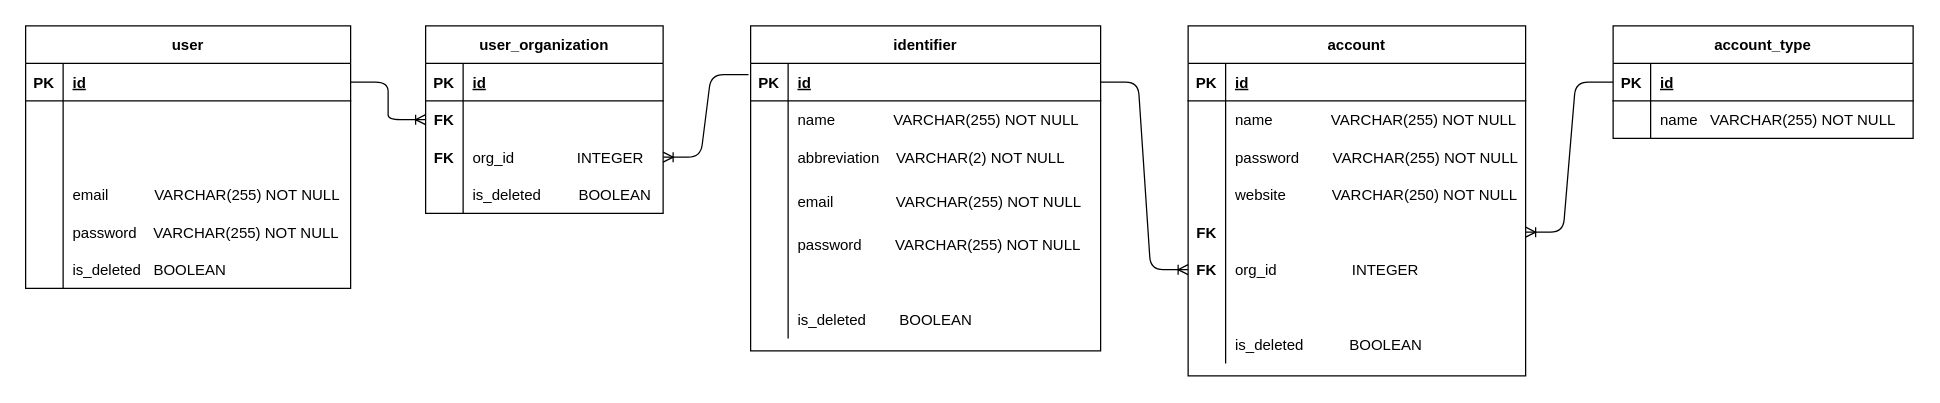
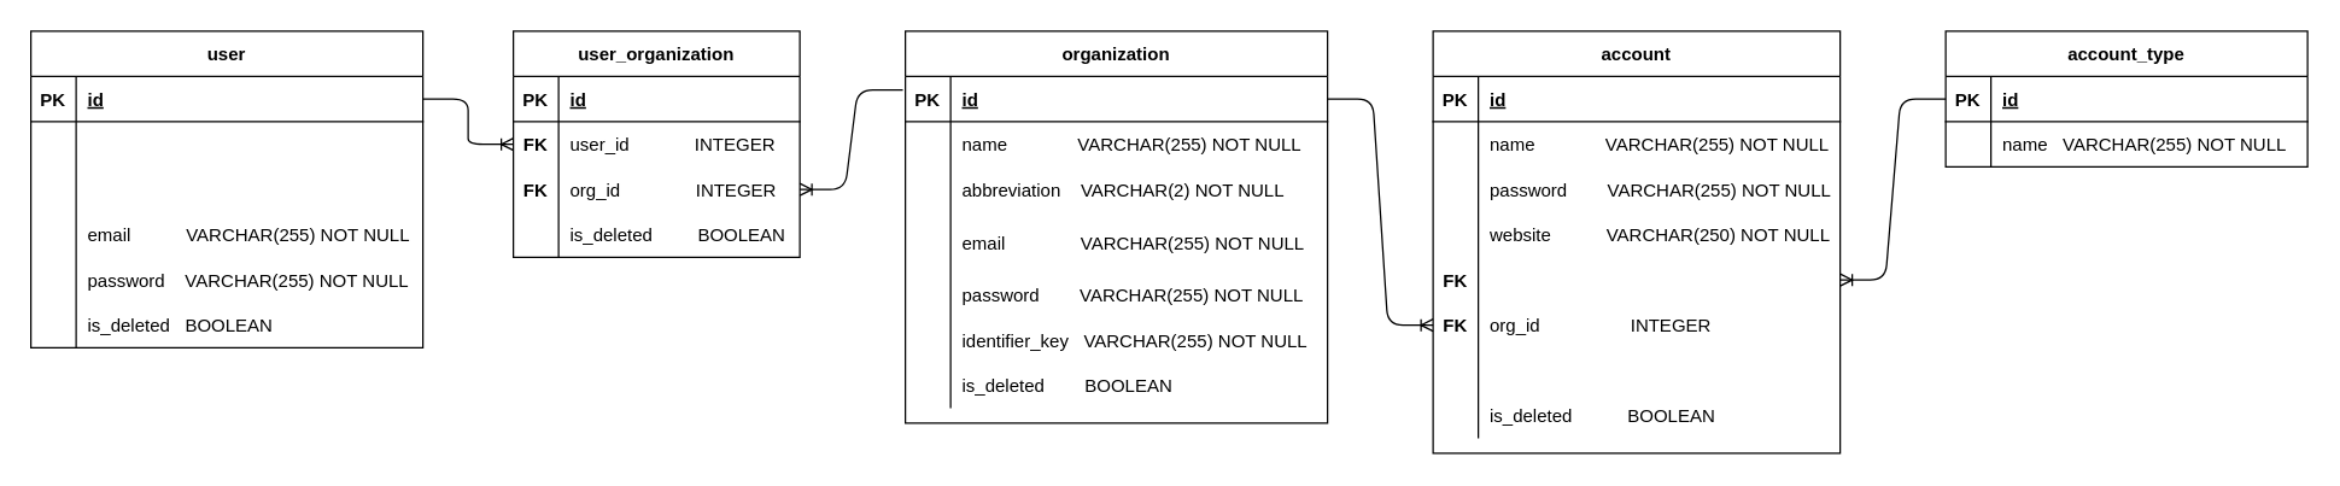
  <mxCell id="0" />
  <mxCell id="1" parent="0" />
  <mxCell id="2" value="user" style="shape=table;startSize=30;container=1;collapsible=1;childLayout=tableLayout;fixedRows=1;rowLines=0;fontStyle=1;align=center;resizeLast=1;" vertex="1" parent="1"><mxGeometry x="20" y="20" width="260" height="210" as="geometry" /></mxCell>
  <mxCell id="3" value="" style="shape=partialRectangle;collapsible=0;dropTarget=0;pointerEvents=0;fillColor=none;top=0;left=0;bottom=1;right=0;points=[[0,0.5],[1,0.5]];portConstraint=eastwest;" vertex="1" parent="2"><mxGeometry y="30" width="260" height="30" as="geometry" /></mxCell>
  <mxCell id="4" value="PK" style="shape=partialRectangle;connectable=0;fillColor=none;top=0;left=0;bottom=0;right=0;fontStyle=1;overflow=hidden;" vertex="1" parent="3"><mxGeometry width="30" height="30" as="geometry" /></mxCell>
  <mxCell id="5" value="id" style="shape=partialRectangle;connectable=0;fillColor=none;top=0;left=0;bottom=0;right=0;align=left;spacingLeft=6;fontStyle=5;overflow=hidden;" vertex="1" parent="3"><mxGeometry x="30" width="230" height="30" as="geometry" /></mxCell>
  <mxCell id="6" value="" style="shape=partialRectangle;collapsible=0;dropTarget=0;pointerEvents=0;fillColor=none;top=0;left=0;bottom=0;right=0;points=[[0,0.5],[1,0.5]];portConstraint=eastwest;" vertex="1" parent="2"><mxGeometry y="60" width="260" height="30" as="geometry" /></mxCell>
  <mxCell id="7" value="" style="shape=partialRectangle;connectable=0;fillColor=none;top=0;left=0;bottom=0;right=0;editable=1;overflow=hidden;" vertex="1" parent="6"><mxGeometry width="30" height="30" as="geometry" /></mxCell>
  <mxCell id="8" value="" style="shape=partialRectangle;collapsible=0;dropTarget=0;pointerEvents=0;fillColor=none;top=0;left=0;bottom=0;right=0;points=[[0,0.5],[1,0.5]];portConstraint=eastwest;" vertex="1" parent="2"><mxGeometry y="90" width="260" height="30" as="geometry" /></mxCell>
  <mxCell id="9" value="" style="shape=partialRectangle;connectable=0;fillColor=none;top=0;left=0;bottom=0;right=0;editable=1;overflow=hidden;" vertex="1" parent="8"><mxGeometry width="30" height="30" as="geometry" /></mxCell>
  <mxCell id="10" value="" style="shape=partialRectangle;collapsible=0;dropTarget=0;pointerEvents=0;fillColor=none;top=0;left=0;bottom=0;right=0;points=[[0,0.5],[1,0.5]];portConstraint=eastwest;" vertex="1" parent="2"><mxGeometry y="120" width="260" height="30" as="geometry" /></mxCell>
  <mxCell id="11" value="" style="shape=partialRectangle;connectable=0;fillColor=none;top=0;left=0;bottom=0;right=0;editable=1;overflow=hidden;" vertex="1" parent="10"><mxGeometry width="30" height="30" as="geometry" /></mxCell>
  <mxCell id="12" value="email           VARCHAR(255) NOT NULL" style="shape=partialRectangle;connectable=0;fillColor=none;top=0;left=0;bottom=0;right=0;align=left;spacingLeft=6;overflow=hidden;" vertex="1" parent="10"><mxGeometry x="30" width="230" height="30" as="geometry" /></mxCell>
  <mxCell id="13" value="" style="shape=partialRectangle;collapsible=0;dropTarget=0;pointerEvents=0;fillColor=none;top=0;left=0;bottom=0;right=0;points=[[0,0.5],[1,0.5]];portConstraint=eastwest;" vertex="1" parent="2"><mxGeometry y="150" width="260" height="30" as="geometry" /></mxCell>
  <mxCell id="14" value="" style="shape=partialRectangle;connectable=0;fillColor=none;top=0;left=0;bottom=0;right=0;editable=1;overflow=hidden;" vertex="1" parent="13"><mxGeometry width="30" height="30" as="geometry" /></mxCell>
  <mxCell id="15" value="password    VARCHAR(255) NOT NULL" style="shape=partialRectangle;connectable=0;fillColor=none;top=0;left=0;bottom=0;right=0;align=left;spacingLeft=6;overflow=hidden;" vertex="1" parent="13"><mxGeometry x="30" width="230" height="30" as="geometry" /></mxCell>
  <mxCell id="16" value="" style="shape=partialRectangle;collapsible=0;dropTarget=0;pointerEvents=0;fillColor=none;top=0;left=0;bottom=0;right=0;points=[[0,0.5],[1,0.5]];portConstraint=eastwest;" vertex="1" parent="2"><mxGeometry y="180" width="260" height="30" as="geometry" /></mxCell>
  <mxCell id="17" value="" style="shape=partialRectangle;connectable=0;fillColor=none;top=0;left=0;bottom=0;right=0;editable=1;overflow=hidden;" vertex="1" parent="16"><mxGeometry width="30" height="30" as="geometry" /></mxCell>
  <mxCell id="18" value="is_deleted   BOOLEAN" style="shape=partialRectangle;connectable=0;fillColor=none;top=0;left=0;bottom=0;right=0;align=left;spacingLeft=6;overflow=hidden;" vertex="1" parent="16"><mxGeometry x="30" width="230" height="30" as="geometry" /></mxCell>
- <mxCell id="19" value="identifier" style="shape=table;startSize=30;container=1;collapsible=1;childLayout=tableLayout;fixedRows=1;rowLines=0;fontStyle=1;align=center;resizeLast=1;" vertex="1" parent="1"><mxGeometry x="600" y="20" width="280" height="260" as="geometry" /></mxCell>
+ <mxCell id="19" value="organization" style="shape=table;startSize=30;container=1;collapsible=1;childLayout=tableLayout;fixedRows=1;rowLines=0;fontStyle=1;align=center;resizeLast=1;" vertex="1" parent="1"><mxGeometry x="600" y="20" width="280" height="260" as="geometry" /></mxCell>
  <mxCell id="20" value="" style="shape=partialRectangle;collapsible=0;dropTarget=0;pointerEvents=0;fillColor=none;top=0;left=0;bottom=1;right=0;points=[[0,0.5],[1,0.5]];portConstraint=eastwest;" vertex="1" parent="19"><mxGeometry y="30" width="280" height="30" as="geometry" /></mxCell>
  <mxCell id="21" value="PK" style="shape=partialRectangle;connectable=0;fillColor=none;top=0;left=0;bottom=0;right=0;fontStyle=1;overflow=hidden;" vertex="1" parent="20"><mxGeometry width="30" height="30" as="geometry" /></mxCell>
  <mxCell id="22" value="id" style="shape=partialRectangle;connectable=0;fillColor=none;top=0;left=0;bottom=0;right=0;align=left;spacingLeft=6;fontStyle=5;overflow=hidden;" vertex="1" parent="20"><mxGeometry x="30" width="250" height="30" as="geometry" /></mxCell>
  <mxCell id="23" value="" style="shape=partialRectangle;collapsible=0;dropTarget=0;pointerEvents=0;fillColor=none;top=0;left=0;bottom=0;right=0;points=[[0,0.5],[1,0.5]];portConstraint=eastwest;" vertex="1" parent="19"><mxGeometry y="60" width="280" height="30" as="geometry" /></mxCell>
  <mxCell id="24" value="" style="shape=partialRectangle;connectable=0;fillColor=none;top=0;left=0;bottom=0;right=0;editable=1;overflow=hidden;" vertex="1" parent="23"><mxGeometry width="30" height="30" as="geometry" /></mxCell>
  <mxCell id="25" value="name              VARCHAR(255) NOT NULL" style="shape=partialRectangle;connectable=0;fillColor=none;top=0;left=0;bottom=0;right=0;align=left;spacingLeft=6;overflow=hidden;" vertex="1" parent="23"><mxGeometry x="30" width="250" height="30" as="geometry" /></mxCell>
  <mxCell id="26" value="" style="shape=partialRectangle;collapsible=0;dropTarget=0;pointerEvents=0;fillColor=none;top=0;left=0;bottom=0;right=0;points=[[0,0.5],[1,0.5]];portConstraint=eastwest;" vertex="1" parent="19"><mxGeometry y="90" width="280" height="30" as="geometry" /></mxCell>
  <mxCell id="27" value="" style="shape=partialRectangle;connectable=0;fillColor=none;top=0;left=0;bottom=0;right=0;editable=1;overflow=hidden;" vertex="1" parent="26"><mxGeometry width="30" height="30" as="geometry" /></mxCell>
  <mxCell id="28" value="abbreviation    VARCHAR(2) NOT NULL" style="shape=partialRectangle;connectable=0;fillColor=none;top=0;left=0;bottom=0;right=0;align=left;spacingLeft=6;overflow=hidden;" vertex="1" parent="26"><mxGeometry x="30" width="250" height="30" as="geometry" /></mxCell>
  <mxCell id="29" value="" style="shape=partialRectangle;collapsible=0;dropTarget=0;pointerEvents=0;fillColor=none;top=0;left=0;bottom=0;right=0;points=[[0,0.5],[1,0.5]];portConstraint=eastwest;" vertex="1" parent="19"><mxGeometry y="120" width="280" height="40" as="geometry" /></mxCell>
  <mxCell id="30" value="" style="shape=partialRectangle;connectable=0;fillColor=none;top=0;left=0;bottom=0;right=0;editable=1;overflow=hidden;" vertex="1" parent="29"><mxGeometry width="30" height="40" as="geometry" /></mxCell>
  <mxCell id="31" value="email               VARCHAR(255) NOT NULL" style="shape=partialRectangle;connectable=0;fillColor=none;top=0;left=0;bottom=0;right=0;align=left;spacingLeft=6;overflow=hidden;" vertex="1" parent="29"><mxGeometry x="30" width="250" height="40" as="geometry" /></mxCell>
  <mxCell id="32" value="" style="shape=partialRectangle;collapsible=0;dropTarget=0;pointerEvents=0;fillColor=none;top=0;left=0;bottom=0;right=0;points=[[0,0.5],[1,0.5]];portConstraint=eastwest;" vertex="1" parent="19"><mxGeometry y="160" width="280" height="30" as="geometry" /></mxCell>
  <mxCell id="33" value="" style="shape=partialRectangle;connectable=0;fillColor=none;top=0;left=0;bottom=0;right=0;editable=1;overflow=hidden;" vertex="1" parent="32"><mxGeometry width="30" height="30" as="geometry" /></mxCell>
  <mxCell id="34" value="password        VARCHAR(255) NOT NULL" style="shape=partialRectangle;connectable=0;fillColor=none;top=0;left=0;bottom=0;right=0;align=left;spacingLeft=6;overflow=hidden;" vertex="1" parent="32"><mxGeometry x="30" width="250" height="30" as="geometry" /></mxCell>
  <mxCell id="35" value="" style="shape=partialRectangle;collapsible=0;dropTarget=0;pointerEvents=0;fillColor=none;top=0;left=0;bottom=0;right=0;points=[[0,0.5],[1,0.5]];portConstraint=eastwest;" vertex="1" parent="19"><mxGeometry y="190" width="280" height="30" as="geometry" /></mxCell>
  <mxCell id="36" value="" style="shape=partialRectangle;connectable=0;fillColor=none;top=0;left=0;bottom=0;right=0;editable=1;overflow=hidden;" vertex="1" parent="35"><mxGeometry width="30" height="30" as="geometry" /></mxCell>
+ <mxCell id="37" value="identifier_key   VARCHAR(255) NOT NULL" style="shape=partialRectangle;connectable=0;fillColor=none;top=0;left=0;bottom=0;right=0;align=left;spacingLeft=6;overflow=hidden;" vertex="1" parent="35"><mxGeometry x="30" width="250" height="30" as="geometry" /></mxCell>
  <mxCell id="38" value="" style="shape=partialRectangle;collapsible=0;dropTarget=0;pointerEvents=0;fillColor=none;top=0;left=0;bottom=0;right=0;points=[[0,0.5],[1,0.5]];portConstraint=eastwest;" vertex="1" parent="19"><mxGeometry y="220" width="280" height="30" as="geometry" /></mxCell>
  <mxCell id="39" value="" style="shape=partialRectangle;connectable=0;fillColor=none;top=0;left=0;bottom=0;right=0;editable=1;overflow=hidden;" vertex="1" parent="38"><mxGeometry width="30" height="30" as="geometry" /></mxCell>
  <mxCell id="40" value="is_deleted        BOOLEAN" style="shape=partialRectangle;connectable=0;fillColor=none;top=0;left=0;bottom=0;right=0;align=left;spacingLeft=6;overflow=hidden;" vertex="1" parent="38"><mxGeometry x="30" width="250" height="30" as="geometry" /></mxCell>
  <mxCell id="41" value="account" style="shape=table;startSize=30;container=1;collapsible=1;childLayout=tableLayout;fixedRows=1;rowLines=0;fontStyle=1;align=center;resizeLast=1;" vertex="1" parent="1"><mxGeometry x="950" y="20" width="270" height="280" as="geometry" /></mxCell>
  <mxCell id="42" value="" style="shape=partialRectangle;collapsible=0;dropTarget=0;pointerEvents=0;fillColor=none;top=0;left=0;bottom=1;right=0;points=[[0,0.5],[1,0.5]];portConstraint=eastwest;" vertex="1" parent="41"><mxGeometry y="30" width="270" height="30" as="geometry" /></mxCell>
  <mxCell id="43" value="PK" style="shape=partialRectangle;connectable=0;fillColor=none;top=0;left=0;bottom=0;right=0;fontStyle=1;overflow=hidden;" vertex="1" parent="42"><mxGeometry width="30" height="30" as="geometry" /></mxCell>
  <mxCell id="44" value="id" style="shape=partialRectangle;connectable=0;fillColor=none;top=0;left=0;bottom=0;right=0;align=left;spacingLeft=6;fontStyle=5;overflow=hidden;" vertex="1" parent="42"><mxGeometry x="30" width="240" height="30" as="geometry" /></mxCell>
  <mxCell id="45" value="" style="shape=partialRectangle;collapsible=0;dropTarget=0;pointerEvents=0;fillColor=none;top=0;left=0;bottom=0;right=0;points=[[0,0.5],[1,0.5]];portConstraint=eastwest;" vertex="1" parent="41"><mxGeometry y="60" width="270" height="30" as="geometry" /></mxCell>
  <mxCell id="46" value="" style="shape=partialRectangle;connectable=0;fillColor=none;top=0;left=0;bottom=0;right=0;editable=1;overflow=hidden;" vertex="1" parent="45"><mxGeometry width="30" height="30" as="geometry" /></mxCell>
  <mxCell id="47" value="name              VARCHAR(255) NOT NULL" style="shape=partialRectangle;connectable=0;fillColor=none;top=0;left=0;bottom=0;right=0;align=left;spacingLeft=6;overflow=hidden;" vertex="1" parent="45"><mxGeometry x="30" width="240" height="30" as="geometry" /></mxCell>
  <mxCell id="48" value="" style="shape=partialRectangle;collapsible=0;dropTarget=0;pointerEvents=0;fillColor=none;top=0;left=0;bottom=0;right=0;points=[[0,0.5],[1,0.5]];portConstraint=eastwest;" vertex="1" parent="41"><mxGeometry y="90" width="270" height="30" as="geometry" /></mxCell>
  <mxCell id="49" value="" style="shape=partialRectangle;connectable=0;fillColor=none;top=0;left=0;bottom=0;right=0;editable=1;overflow=hidden;" vertex="1" parent="48"><mxGeometry width="30" height="30" as="geometry" /></mxCell>
  <mxCell id="50" value="password        VARCHAR(255) NOT NULL" style="shape=partialRectangle;connectable=0;fillColor=none;top=0;left=0;bottom=0;right=0;align=left;spacingLeft=6;overflow=hidden;" vertex="1" parent="48"><mxGeometry x="30" width="240" height="30" as="geometry" /></mxCell>
  <mxCell id="51" value="" style="shape=partialRectangle;collapsible=0;dropTarget=0;pointerEvents=0;fillColor=none;top=0;left=0;bottom=0;right=0;points=[[0,0.5],[1,0.5]];portConstraint=eastwest;" vertex="1" parent="41"><mxGeometry y="120" width="270" height="30" as="geometry" /></mxCell>
  <mxCell id="52" value="" style="shape=partialRectangle;connectable=0;fillColor=none;top=0;left=0;bottom=0;right=0;editable=1;overflow=hidden;" vertex="1" parent="51"><mxGeometry width="30" height="30" as="geometry" /></mxCell>
  <mxCell id="53" value="website           VARCHAR(250) NOT NULL" style="shape=partialRectangle;connectable=0;fillColor=none;top=0;left=0;bottom=0;right=0;align=left;spacingLeft=6;overflow=hidden;" vertex="1" parent="51"><mxGeometry x="30" width="240" height="30" as="geometry" /></mxCell>
  <mxCell id="54" value="" style="shape=partialRectangle;collapsible=0;dropTarget=0;pointerEvents=0;fillColor=none;top=0;left=0;bottom=0;right=0;points=[[0,0.5],[1,0.5]];portConstraint=eastwest;" vertex="1" parent="41"><mxGeometry y="150" width="270" height="30" as="geometry" /></mxCell>
  <mxCell id="55" value="FK" style="shape=partialRectangle;connectable=0;fillColor=none;top=0;left=0;bottom=0;right=0;editable=1;overflow=hidden;fontStyle=1" vertex="1" parent="54"><mxGeometry width="30" height="30" as="geometry" /></mxCell>
  <mxCell id="56" value="" style="shape=partialRectangle;collapsible=0;dropTarget=0;pointerEvents=0;fillColor=none;top=0;left=0;bottom=0;right=0;points=[[0,0.5],[1,0.5]];portConstraint=eastwest;" vertex="1" parent="41"><mxGeometry y="180" width="270" height="30" as="geometry" /></mxCell>
  <mxCell id="57" value="FK" style="shape=partialRectangle;connectable=0;fillColor=none;top=0;left=0;bottom=0;right=0;editable=1;overflow=hidden;fontStyle=1" vertex="1" parent="56"><mxGeometry width="30" height="30" as="geometry" /></mxCell>
  <mxCell id="58" value="org_id                  INTEGER" style="shape=partialRectangle;connectable=0;fillColor=none;top=0;left=0;bottom=0;right=0;align=left;spacingLeft=6;overflow=hidden;" vertex="1" parent="56"><mxGeometry x="30" width="240" height="30" as="geometry" /></mxCell>
  <mxCell id="59" value="" style="shape=partialRectangle;collapsible=0;dropTarget=0;pointerEvents=0;fillColor=none;top=0;left=0;bottom=0;right=0;points=[[0,0.5],[1,0.5]];portConstraint=eastwest;" vertex="1" parent="41"><mxGeometry y="210" width="270" height="30" as="geometry" /></mxCell>
  <mxCell id="60" value="" style="shape=partialRectangle;connectable=0;fillColor=none;top=0;left=0;bottom=0;right=0;editable=1;overflow=hidden;fontStyle=1" vertex="1" parent="59"><mxGeometry width="30" height="30" as="geometry" /></mxCell>
  <mxCell id="61" value="" style="shape=partialRectangle;collapsible=0;dropTarget=0;pointerEvents=0;fillColor=none;top=0;left=0;bottom=0;right=0;points=[[0,0.5],[1,0.5]];portConstraint=eastwest;" vertex="1" parent="41"><mxGeometry y="240" width="270" height="30" as="geometry" /></mxCell>
  <mxCell id="62" value="" style="shape=partialRectangle;connectable=0;fillColor=none;top=0;left=0;bottom=0;right=0;editable=1;overflow=hidden;fontStyle=1" vertex="1" parent="61"><mxGeometry width="30" height="30" as="geometry" /></mxCell>
  <mxCell id="63" value="is_deleted           BOOLEAN" style="shape=partialRectangle;connectable=0;fillColor=none;top=0;left=0;bottom=0;right=0;align=left;spacingLeft=6;overflow=hidden;" vertex="1" parent="61"><mxGeometry x="30" width="240" height="30" as="geometry" /></mxCell>
  <mxCell id="64" value="account_type" style="shape=table;startSize=30;container=1;collapsible=1;childLayout=tableLayout;fixedRows=1;rowLines=0;fontStyle=1;align=center;resizeLast=1;" vertex="1" parent="1"><mxGeometry x="1290" y="20" width="240" height="90" as="geometry" /></mxCell>
  <mxCell id="65" value="" style="shape=partialRectangle;collapsible=0;dropTarget=0;pointerEvents=0;fillColor=none;top=0;left=0;bottom=1;right=0;points=[[0,0.5],[1,0.5]];portConstraint=eastwest;" vertex="1" parent="64"><mxGeometry y="30" width="240" height="30" as="geometry" /></mxCell>
  <mxCell id="66" value="PK" style="shape=partialRectangle;connectable=0;fillColor=none;top=0;left=0;bottom=0;right=0;fontStyle=1;overflow=hidden;" vertex="1" parent="65"><mxGeometry width="30" height="30" as="geometry" /></mxCell>
  <mxCell id="67" value="id" style="shape=partialRectangle;connectable=0;fillColor=none;top=0;left=0;bottom=0;right=0;align=left;spacingLeft=6;fontStyle=5;overflow=hidden;" vertex="1" parent="65"><mxGeometry x="30" width="210" height="30" as="geometry" /></mxCell>
  <mxCell id="68" value="" style="shape=partialRectangle;collapsible=0;dropTarget=0;pointerEvents=0;fillColor=none;top=0;left=0;bottom=0;right=0;points=[[0,0.5],[1,0.5]];portConstraint=eastwest;" vertex="1" parent="64"><mxGeometry y="60" width="240" height="30" as="geometry" /></mxCell>
  <mxCell id="69" value="" style="shape=partialRectangle;connectable=0;fillColor=none;top=0;left=0;bottom=0;right=0;editable=1;overflow=hidden;" vertex="1" parent="68"><mxGeometry width="30" height="30" as="geometry" /></mxCell>
  <mxCell id="70" value="name   VARCHAR(255) NOT NULL" style="shape=partialRectangle;connectable=0;fillColor=none;top=0;left=0;bottom=0;right=0;align=left;spacingLeft=6;overflow=hidden;" vertex="1" parent="68"><mxGeometry x="30" width="210" height="30" as="geometry" /></mxCell>
  <mxCell id="71" value="" style="edgeStyle=entityRelationEdgeStyle;fontSize=12;html=1;endArrow=ERoneToMany;exitX=0;exitY=0.5;exitDx=0;exitDy=0;entryX=1;entryY=0.5;entryDx=0;entryDy=0;" edge="1" parent="1" source="65" target="54"><mxGeometry width="100" height="100" relative="1" as="geometry"><mxPoint x="980" y="560" as="sourcePoint" /><mxPoint x="1160" y="290" as="targetPoint" /></mxGeometry></mxCell>
  <mxCell id="72" value="" style="edgeStyle=entityRelationEdgeStyle;fontSize=12;html=1;endArrow=ERoneToMany;exitX=1;exitY=0.5;exitDx=0;exitDy=0;entryX=0;entryY=0.5;entryDx=0;entryDy=0;" edge="1" parent="1" source="20" target="56"><mxGeometry width="100" height="100" relative="1" as="geometry"><mxPoint x="800" y="610" as="sourcePoint" /><mxPoint x="900" y="510" as="targetPoint" /></mxGeometry></mxCell>
  <mxCell id="73" value="user_organization" style="shape=table;startSize=30;container=1;collapsible=1;childLayout=tableLayout;fixedRows=1;rowLines=0;fontStyle=1;align=center;resizeLast=1;" vertex="1" parent="1"><mxGeometry x="340" y="20" width="190" height="150" as="geometry" /></mxCell>
  <mxCell id="74" value="" style="shape=partialRectangle;collapsible=0;dropTarget=0;pointerEvents=0;fillColor=none;top=0;left=0;bottom=1;right=0;points=[[0,0.5],[1,0.5]];portConstraint=eastwest;" vertex="1" parent="73"><mxGeometry y="30" width="190" height="30" as="geometry" /></mxCell>
  <mxCell id="75" value="PK" style="shape=partialRectangle;connectable=0;fillColor=none;top=0;left=0;bottom=0;right=0;fontStyle=1;overflow=hidden;" vertex="1" parent="74"><mxGeometry width="30" height="30" as="geometry" /></mxCell>
  <mxCell id="76" value="id" style="shape=partialRectangle;connectable=0;fillColor=none;top=0;left=0;bottom=0;right=0;align=left;spacingLeft=6;fontStyle=5;overflow=hidden;" vertex="1" parent="74"><mxGeometry x="30" width="160" height="30" as="geometry" /></mxCell>
  <mxCell id="77" value="" style="shape=partialRectangle;collapsible=0;dropTarget=0;pointerEvents=0;fillColor=none;top=0;left=0;bottom=0;right=0;points=[[0,0.5],[1,0.5]];portConstraint=eastwest;" vertex="1" parent="73"><mxGeometry y="60" width="190" height="30" as="geometry" /></mxCell>
  <mxCell id="78" value="FK" style="shape=partialRectangle;connectable=0;fillColor=none;top=0;left=0;bottom=0;right=0;editable=1;overflow=hidden;fontStyle=1" vertex="1" parent="77"><mxGeometry width="30" height="30" as="geometry" /></mxCell>
+ <mxCell id="79" value="user_id             INTEGER " style="shape=partialRectangle;connectable=0;fillColor=none;top=0;left=0;bottom=0;right=0;align=left;spacingLeft=6;overflow=hidden;" vertex="1" parent="77"><mxGeometry x="30" width="160" height="30" as="geometry" /></mxCell>
  <mxCell id="80" value="" style="shape=partialRectangle;collapsible=0;dropTarget=0;pointerEvents=0;fillColor=none;top=0;left=0;bottom=0;right=0;points=[[0,0.5],[1,0.5]];portConstraint=eastwest;" vertex="1" parent="73"><mxGeometry y="90" width="190" height="30" as="geometry" /></mxCell>
  <mxCell id="81" value="FK" style="shape=partialRectangle;connectable=0;fillColor=none;top=0;left=0;bottom=0;right=0;editable=1;overflow=hidden;fontStyle=1" vertex="1" parent="80"><mxGeometry width="30" height="30" as="geometry" /></mxCell>
  <mxCell id="82" value="org_id               INTEGER " style="shape=partialRectangle;connectable=0;fillColor=none;top=0;left=0;bottom=0;right=0;align=left;spacingLeft=6;overflow=hidden;" vertex="1" parent="80"><mxGeometry x="30" width="160" height="30" as="geometry" /></mxCell>
  <mxCell id="83" value="" style="shape=partialRectangle;collapsible=0;dropTarget=0;pointerEvents=0;fillColor=none;top=0;left=0;bottom=0;right=0;points=[[0,0.5],[1,0.5]];portConstraint=eastwest;" vertex="1" parent="73"><mxGeometry y="120" width="190" height="30" as="geometry" /></mxCell>
  <mxCell id="84" value="" style="shape=partialRectangle;connectable=0;fillColor=none;top=0;left=0;bottom=0;right=0;editable=1;overflow=hidden;fontStyle=1" vertex="1" parent="83"><mxGeometry width="30" height="30" as="geometry" /></mxCell>
  <mxCell id="85" value="is_deleted         BOOLEAN" style="shape=partialRectangle;connectable=0;fillColor=none;top=0;left=0;bottom=0;right=0;align=left;spacingLeft=6;overflow=hidden;" vertex="1" parent="83"><mxGeometry x="30" width="160" height="30" as="geometry" /></mxCell>
  <mxCell id="86" value="" style="edgeStyle=entityRelationEdgeStyle;fontSize=12;html=1;endArrow=ERoneToMany;exitX=1;exitY=0.5;exitDx=0;exitDy=0;entryX=0;entryY=0.5;entryDx=0;entryDy=0;" edge="1" parent="1" source="3" target="77"><mxGeometry width="100" height="100" relative="1" as="geometry"><mxPoint x="400" y="560" as="sourcePoint" /><mxPoint x="380" y="120" as="targetPoint" /></mxGeometry></mxCell>
  <mxCell id="87" value="" style="edgeStyle=entityRelationEdgeStyle;fontSize=12;html=1;endArrow=ERoneToMany;entryX=1;entryY=0.5;entryDx=0;entryDy=0;exitX=-0.006;exitY=0.3;exitDx=0;exitDy=0;exitPerimeter=0;" edge="1" parent="1" source="20" target="80"><mxGeometry width="100" height="100" relative="1" as="geometry"><mxPoint x="600" y="85" as="sourcePoint" /><mxPoint x="520" y="150" as="targetPoint" /></mxGeometry></mxCell>
